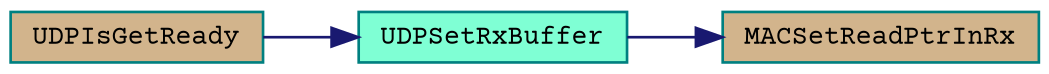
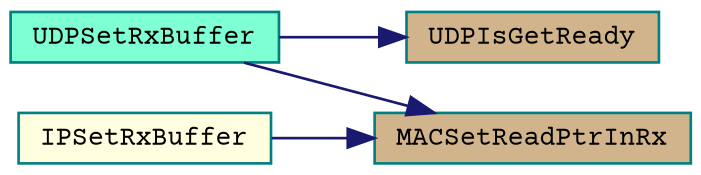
  digraph {
    fontname="Courier Prime"
    rankdir=LR
    node [color=teal fillcolor=tan fontname="Courier Prime" fontsize=10 shape=record style=filled]
    edge [color=midnightblue fontname="Courier Prime" fontsize=10 labelfontname=Helvetica labelfontsize=10 style=solid]
    n1 [fontcolor=black height=0.2 label=UDPIsGetReady width=0.4]
    n2 [fillcolor=aquamarine height=0.2 label=UDPSetRxBuffer width=0.4]
    n3 [height=0.2 label=MACSetReadPtrInRx width=0.4]
-   n1 -> n2
+   n4 [fillcolor=lightyellow height=0.2 label=IPSetRxBuffer width=0.4]
+   n2 -> n1
    n2 -> n3
+   n4 -> n3
  }
